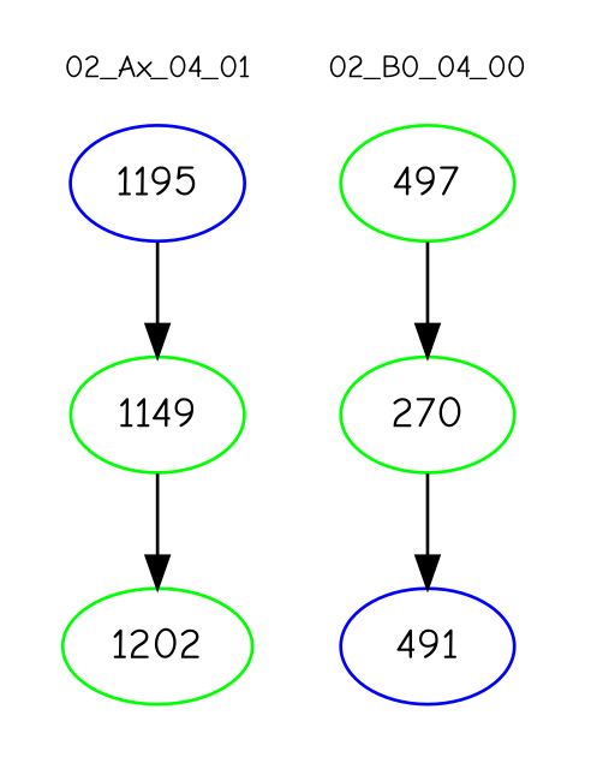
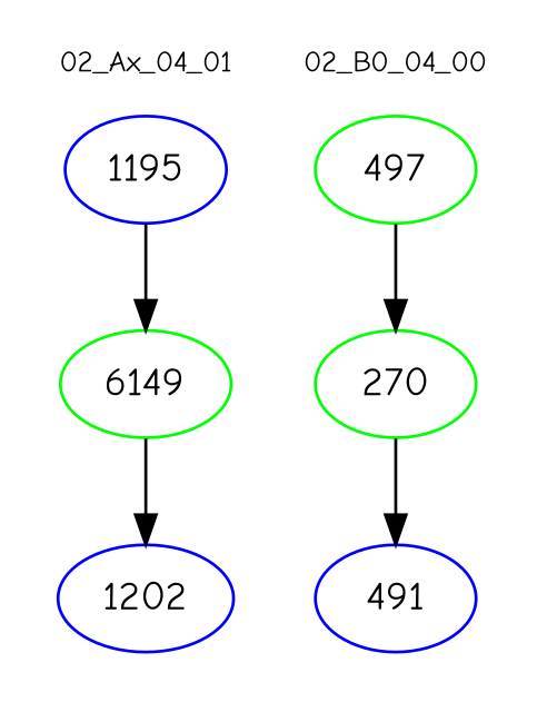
  digraph {
    fontname="Comic Neue"
    node [color=blue fontname="Comic Neue"]
    edge [color=black fontname="Comic Neue"]
    n1 [label=1195]
-   n2 [color=green label=1149]
-   n3 [color=green label=1202]
+   n2 [color=green label=6149]
+   n3 [label=1202]
    n4 [color=green label=497]
    n5 [color=green label=270]
    n6 [label=491]
    subgraph cluster_1 {
      color=white
      fontsize=10
      label="02_Ax_04_01"
      n1
      n2
      n3
    }
    subgraph cluster_2 {
      color=white
      fontsize=10
      label="02_B0_04_00"
      n4
      n5
      n6
    }
    n1 -> n2
    n2 -> n3
    n4 -> n5
    n5 -> n6
  }
